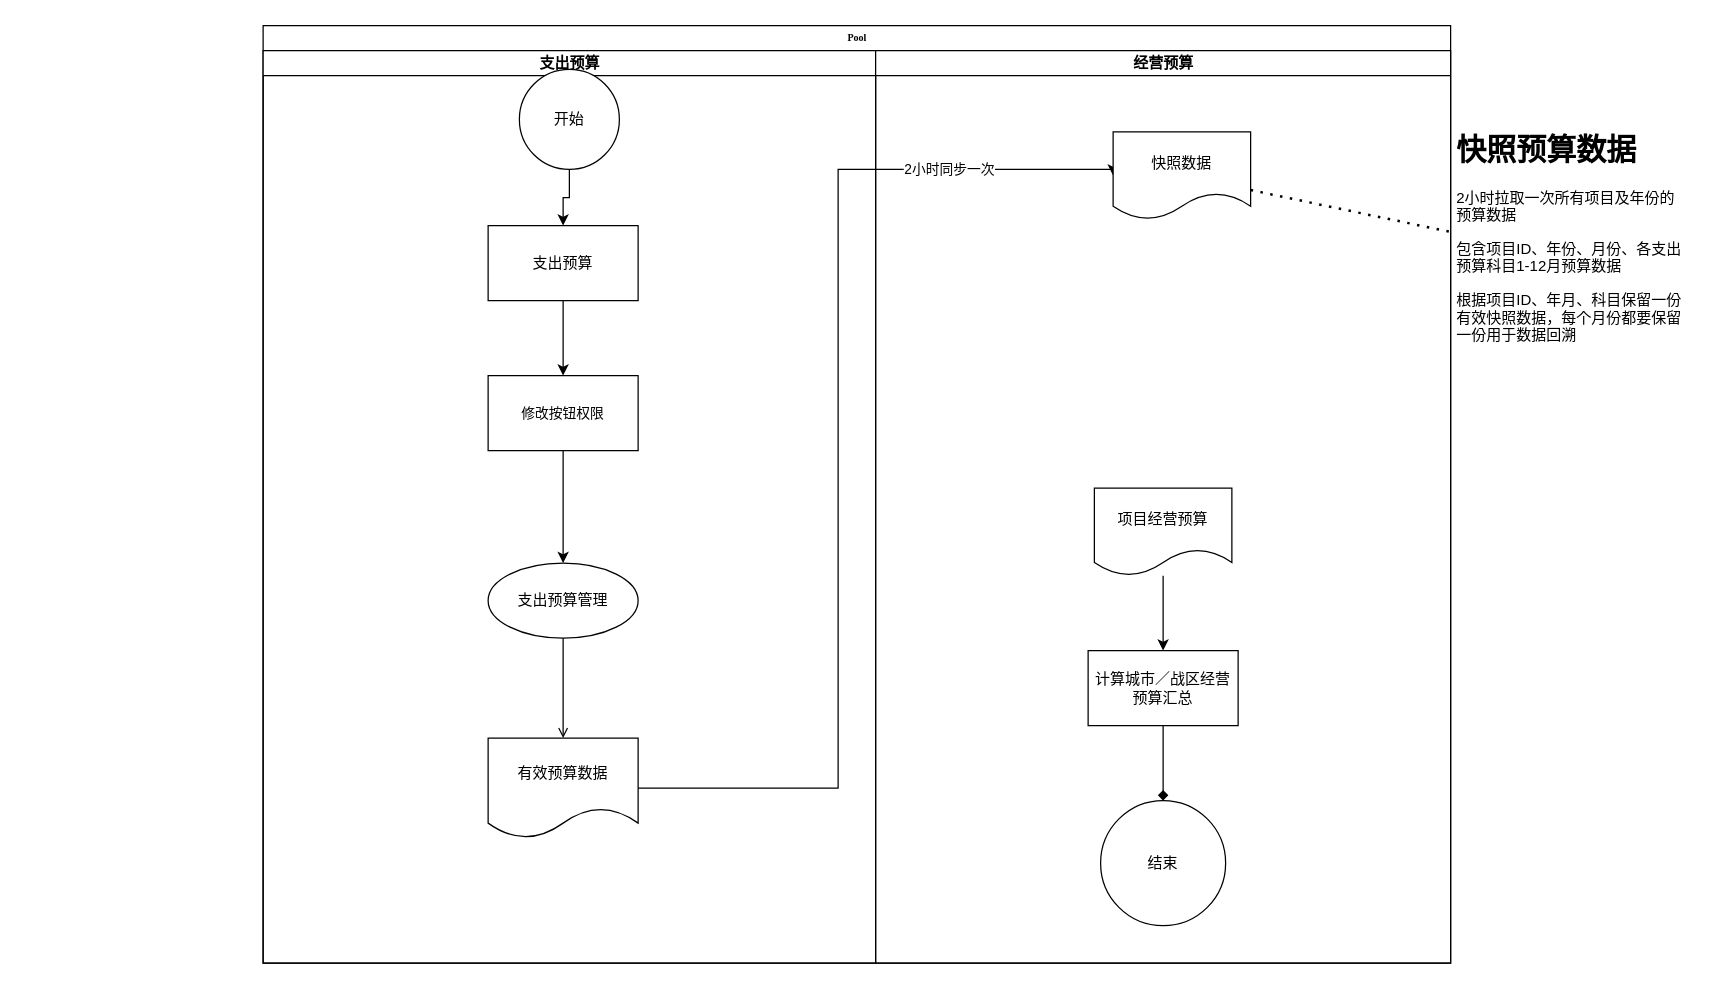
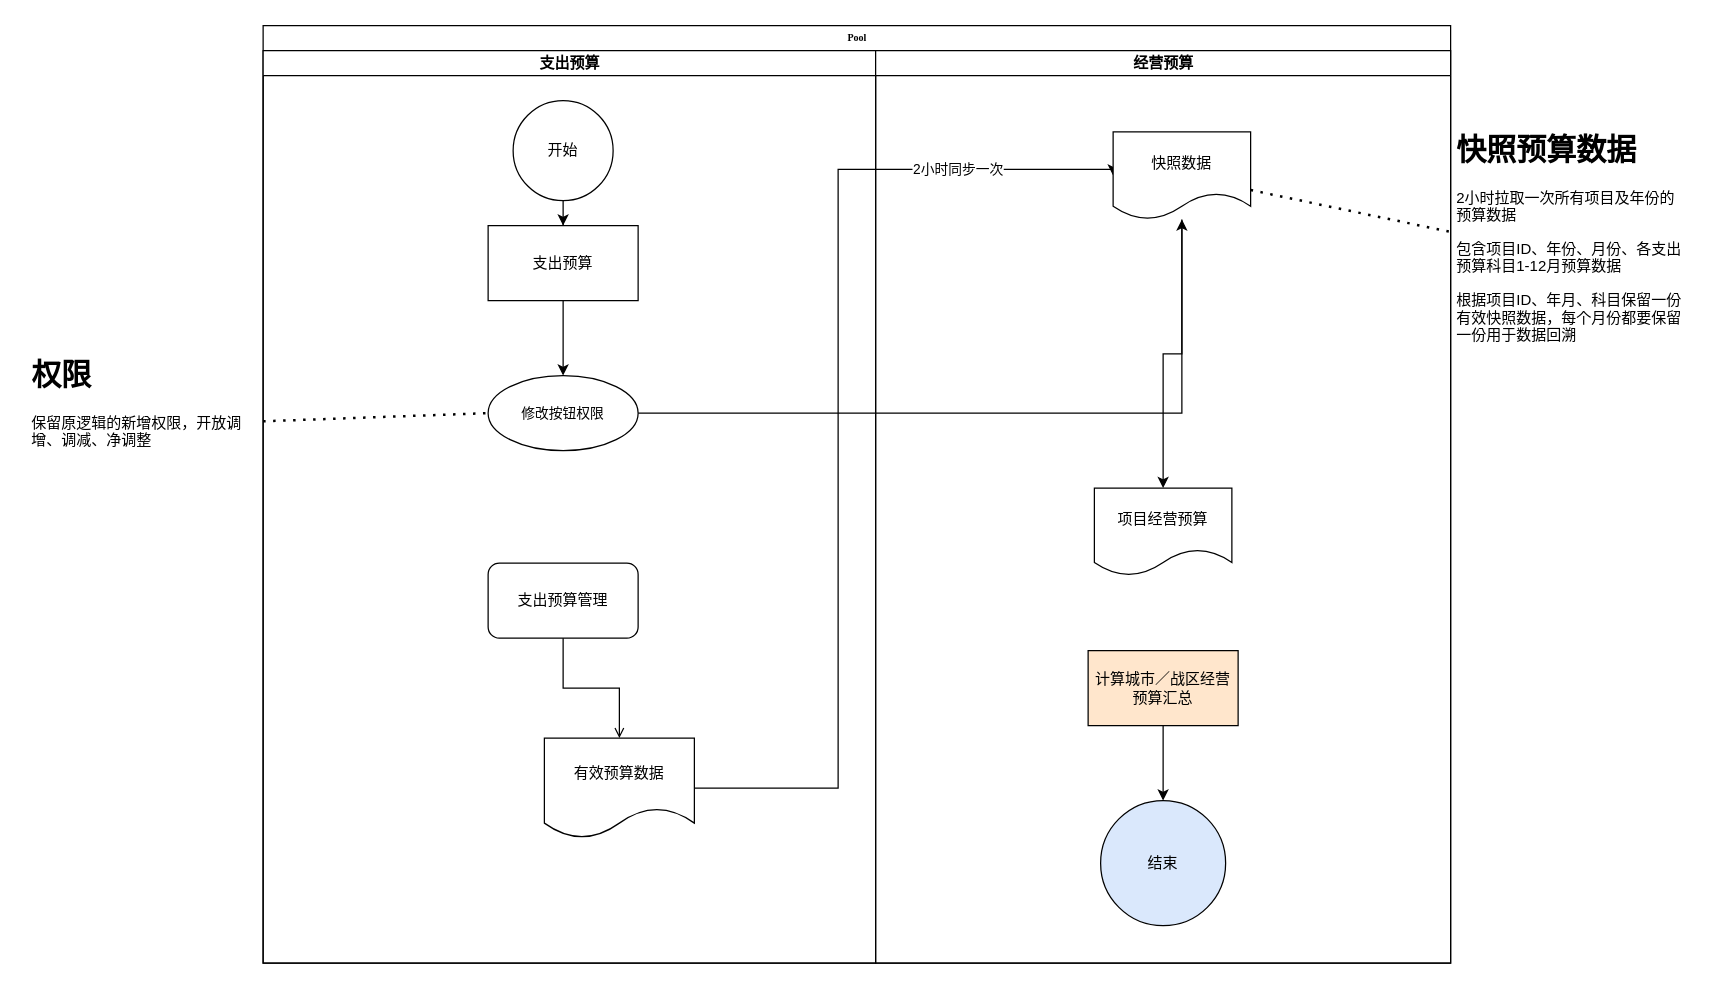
  <mxCell id="0" />
  <mxCell id="1" parent="0" />
  <mxCell id="2" value="Pool" style="swimlane;html=1;childLayout=stackLayout;startSize=20;rounded=0;shadow=0;labelBackgroundColor=none;strokeWidth=1;fontFamily=Verdana;fontSize=8;align=center;" parent="1" vertex="1"><mxGeometry x="210" y="20" width="950" height="750" as="geometry" /></mxCell>
  <mxCell id="3" value="支出预算" style="swimlane;html=1;startSize=20;" parent="2" vertex="1"><mxGeometry y="20" width="490" height="730" as="geometry" /></mxCell>
- <mxCell id="4" value="开始" style="ellipse;whiteSpace=wrap;html=1;" parent="3" vertex="1"><mxGeometry x="205" y="15" width="80" height="80" as="geometry" /></mxCell>
+ <mxCell id="4" value="开始" style="ellipse;whiteSpace=wrap;html=1;" parent="3" vertex="1"><mxGeometry x="200" y="40" width="80" height="80" as="geometry" /></mxCell>
  <mxCell id="5" value="支出预算" style="whiteSpace=wrap;html=1;" parent="3" vertex="1"><mxGeometry x="180" y="140" width="120" height="60" as="geometry" /></mxCell>
  <mxCell id="6" value="" style="edgeStyle=orthogonalEdgeStyle;rounded=0;orthogonalLoop=1;jettySize=auto;html=1;" parent="3" source="4" target="5" edge="1"><mxGeometry relative="1" as="geometry" /></mxCell>
- <mxCell id="7" value="支出预算管理" style="ellipse;whiteSpace=wrap;html=1;" parent="3" vertex="1"><mxGeometry x="180" y="410" width="120" height="60" as="geometry" /></mxCell>
- <mxCell id="8" style="edgeStyle=orthogonalEdgeStyle;rounded=0;orthogonalLoop=1;jettySize=auto;html=1;entryX=0.5;entryY=0;entryDx=0;entryDy=0;" parent="3" source="9" target="7" edge="1"><mxGeometry relative="1" as="geometry" /></mxCell>
- <mxCell id="9" value="&lt;span style=&quot;font-size: 11px ; background-color: rgb(255 , 255 , 255)&quot;&gt;修改按钮权限&lt;/span&gt;" style="rounded=0;whiteSpace=wrap;html=1;" parent="3" vertex="1"><mxGeometry x="180" y="260" width="120" height="60" as="geometry" /></mxCell>
+ <mxCell id="7" value="支出预算管理" style="whiteSpace=wrap;html=1;rounded=1;" parent="3" vertex="1"><mxGeometry x="180" y="410" width="120" height="60" as="geometry" /></mxCell>
+ <mxCell id="8" style="edgeStyle=orthogonalEdgeStyle;rounded=0;orthogonalLoop=1;jettySize=auto;html=1;" parent="3" source="9" target="17" edge="1"><mxGeometry relative="1" as="geometry" /></mxCell>
+ <mxCell id="9" value="&lt;span style=&quot;font-size: 11px ; background-color: rgb(255 , 255 , 255)&quot;&gt;修改按钮权限&lt;/span&gt;" style="ellipse;whiteSpace=wrap;html=1;" parent="3" vertex="1"><mxGeometry x="180" y="260" width="120" height="60" as="geometry" /></mxCell>
  <mxCell id="10" value="" style="edgeStyle=orthogonalEdgeStyle;rounded=0;orthogonalLoop=1;jettySize=auto;html=1;entryX=0.5;entryY=0;entryDx=0;entryDy=0;" parent="3" source="5" target="9" edge="1"><mxGeometry relative="1" as="geometry"><mxPoint x="240" y="240" as="targetPoint" /></mxGeometry></mxCell>
- <mxCell id="11" value="有效预算数据" style="shape=document;whiteSpace=wrap;html=1;boundedLbl=1;rounded=1;" parent="3" vertex="1"><mxGeometry x="180" y="550" width="120" height="80" as="geometry" /></mxCell>
+ <mxCell id="11" value="有效预算数据" style="shape=document;whiteSpace=wrap;html=1;boundedLbl=1;rounded=1;" parent="3" vertex="1"><mxGeometry x="225" y="550" width="120" height="80" as="geometry" /></mxCell>
  <mxCell id="12" value="" style="edgeStyle=orthogonalEdgeStyle;rounded=0;orthogonalLoop=1;jettySize=auto;html=1;endArrow=open;" parent="3" source="7" target="11" edge="1"><mxGeometry relative="1" as="geometry" /></mxCell>
  <mxCell id="13" style="edgeStyle=orthogonalEdgeStyle;rounded=0;orthogonalLoop=1;jettySize=auto;html=1;entryX=0;entryY=0.5;entryDx=0;entryDy=0;" parent="2" source="11" target="17" edge="1"><mxGeometry relative="1" as="geometry"><Array as="points"><mxPoint x="460" y="610" /><mxPoint x="460" y="115" /></Array></mxGeometry></mxCell>
  <mxCell id="14" value="2小时同步一次" style="edgeLabel;html=1;align=center;verticalAlign=middle;resizable=0;points=[];" vertex="1" connectable="0" parent="13"><mxGeometry x="0.677" y="-4" relative="1" as="geometry"><mxPoint x="5" y="-5" as="offset" /></mxGeometry></mxCell>
  <mxCell id="15" value="经营预算" style="swimlane;html=1;startSize=20;" parent="2" vertex="1"><mxGeometry x="490" y="20" width="460" height="730" as="geometry" /></mxCell>
+ <mxCell id="16" style="edgeStyle=orthogonalEdgeStyle;rounded=0;orthogonalLoop=1;jettySize=auto;html=1;" edge="1" parent="15" source="17" target="18"><mxGeometry relative="1" as="geometry" /></mxCell>
  <mxCell id="17" value="&lt;span&gt;快照数据&lt;/span&gt;" style="shape=document;whiteSpace=wrap;html=1;boundedLbl=1;" parent="15" vertex="1"><mxGeometry x="190" y="65" width="110" height="70" as="geometry" /></mxCell>
  <mxCell id="18" value="项目经营预算" style="shape=document;whiteSpace=wrap;html=1;boundedLbl=1;" parent="15" vertex="1"><mxGeometry x="175" y="350" width="110" height="70" as="geometry" /></mxCell>
- <mxCell id="19" value="计算城市／战区经营预算汇总" style="whiteSpace=wrap;html=1;" parent="15" vertex="1"><mxGeometry x="170" y="480" width="120" height="60" as="geometry" /></mxCell>
- <mxCell id="20" value="" style="edgeStyle=orthogonalEdgeStyle;rounded=0;orthogonalLoop=1;jettySize=auto;html=1;" parent="15" source="18" target="19" edge="1"><mxGeometry relative="1" as="geometry" /></mxCell>
- <mxCell id="21" value="" style="edgeStyle=orthogonalEdgeStyle;rounded=0;orthogonalLoop=1;jettySize=auto;html=1;entryX=0.5;entryY=0;entryDx=0;entryDy=0;endArrow=diamond;" parent="15" source="19" target="22" edge="1"><mxGeometry relative="1" as="geometry"><mxPoint x="230" y="520" as="targetPoint" /></mxGeometry></mxCell>
- <mxCell id="22" value="结束" style="ellipse;whiteSpace=wrap;html=1;" parent="15" vertex="1"><mxGeometry x="180" y="600" width="100" height="100" as="geometry" /></mxCell>
+ <mxCell id="19" value="计算城市／战区经营预算汇总" style="whiteSpace=wrap;html=1;fillColor=#ffe6cc;" parent="15" vertex="1"><mxGeometry x="170" y="480" width="120" height="60" as="geometry" /></mxCell>
+ <mxCell id="21" value="" style="edgeStyle=orthogonalEdgeStyle;rounded=0;orthogonalLoop=1;jettySize=auto;html=1;entryX=0.5;entryY=0;entryDx=0;entryDy=0;" parent="15" source="19" target="22" edge="1"><mxGeometry relative="1" as="geometry"><mxPoint x="230" y="520" as="targetPoint" /></mxGeometry></mxCell>
+ <mxCell id="22" value="结束" style="ellipse;whiteSpace=wrap;html=1;fillColor=#dae8fc;" parent="15" vertex="1"><mxGeometry x="180" y="600" width="100" height="100" as="geometry" /></mxCell>
+ <mxCell id="23" value="&lt;h1&gt;权限&lt;/h1&gt;&lt;p&gt;保留原逻辑的新增权限，开放调增、调减、净调整&lt;/p&gt;" style="text;html=1;strokeColor=none;fillColor=none;spacing=5;spacingTop=-20;whiteSpace=wrap;overflow=hidden;rounded=0;" parent="1" vertex="1"><mxGeometry x="20" y="280" width="190" height="120" as="geometry" /></mxCell>
+ <mxCell id="24" value="" style="endArrow=none;dashed=1;html=1;dashPattern=1 3;strokeWidth=2;entryX=0;entryY=0.5;entryDx=0;entryDy=0;" parent="1" source="23" target="9" edge="1"><mxGeometry width="50" height="50" relative="1" as="geometry"><mxPoint x="80" y="520" as="sourcePoint" /><mxPoint x="130" y="470" as="targetPoint" /></mxGeometry></mxCell>
  <mxCell id="25" value="&lt;h1&gt;快照预算数据&lt;/h1&gt;&lt;h1&gt;&lt;p style=&quot;font-size: 12px ; font-weight: 400&quot;&gt;2小时拉取一次所有项目及年份的预算数据&lt;/p&gt;&lt;p style=&quot;font-size: 12px ; font-weight: 400&quot;&gt;包含项目ID、年份、月份、各支出预算科目1-12月预算数据&lt;/p&gt;&lt;p style=&quot;font-size: 12px ; font-weight: 400&quot;&gt;根据项目ID、年月、科目&lt;span&gt;保留一份有效快照数据，每个月份都要保留一份用于&lt;/span&gt;&lt;span&gt;数据回溯&lt;/span&gt;&lt;/p&gt;&lt;/h1&gt;" style="text;html=1;strokeColor=none;fillColor=none;spacing=5;spacingTop=-20;whiteSpace=wrap;overflow=hidden;rounded=0;" parent="1" vertex="1"><mxGeometry x="1160" y="100" width="190" height="210" as="geometry" /></mxCell>
  <mxCell id="26" value="" style="endArrow=none;dashed=1;html=1;dashPattern=1 3;strokeWidth=2;" parent="1" source="17" target="25" edge="1"><mxGeometry width="50" height="50" relative="1" as="geometry"><mxPoint x="1050" y="390" as="sourcePoint" /><mxPoint x="1100" y="340" as="targetPoint" /></mxGeometry></mxCell>
